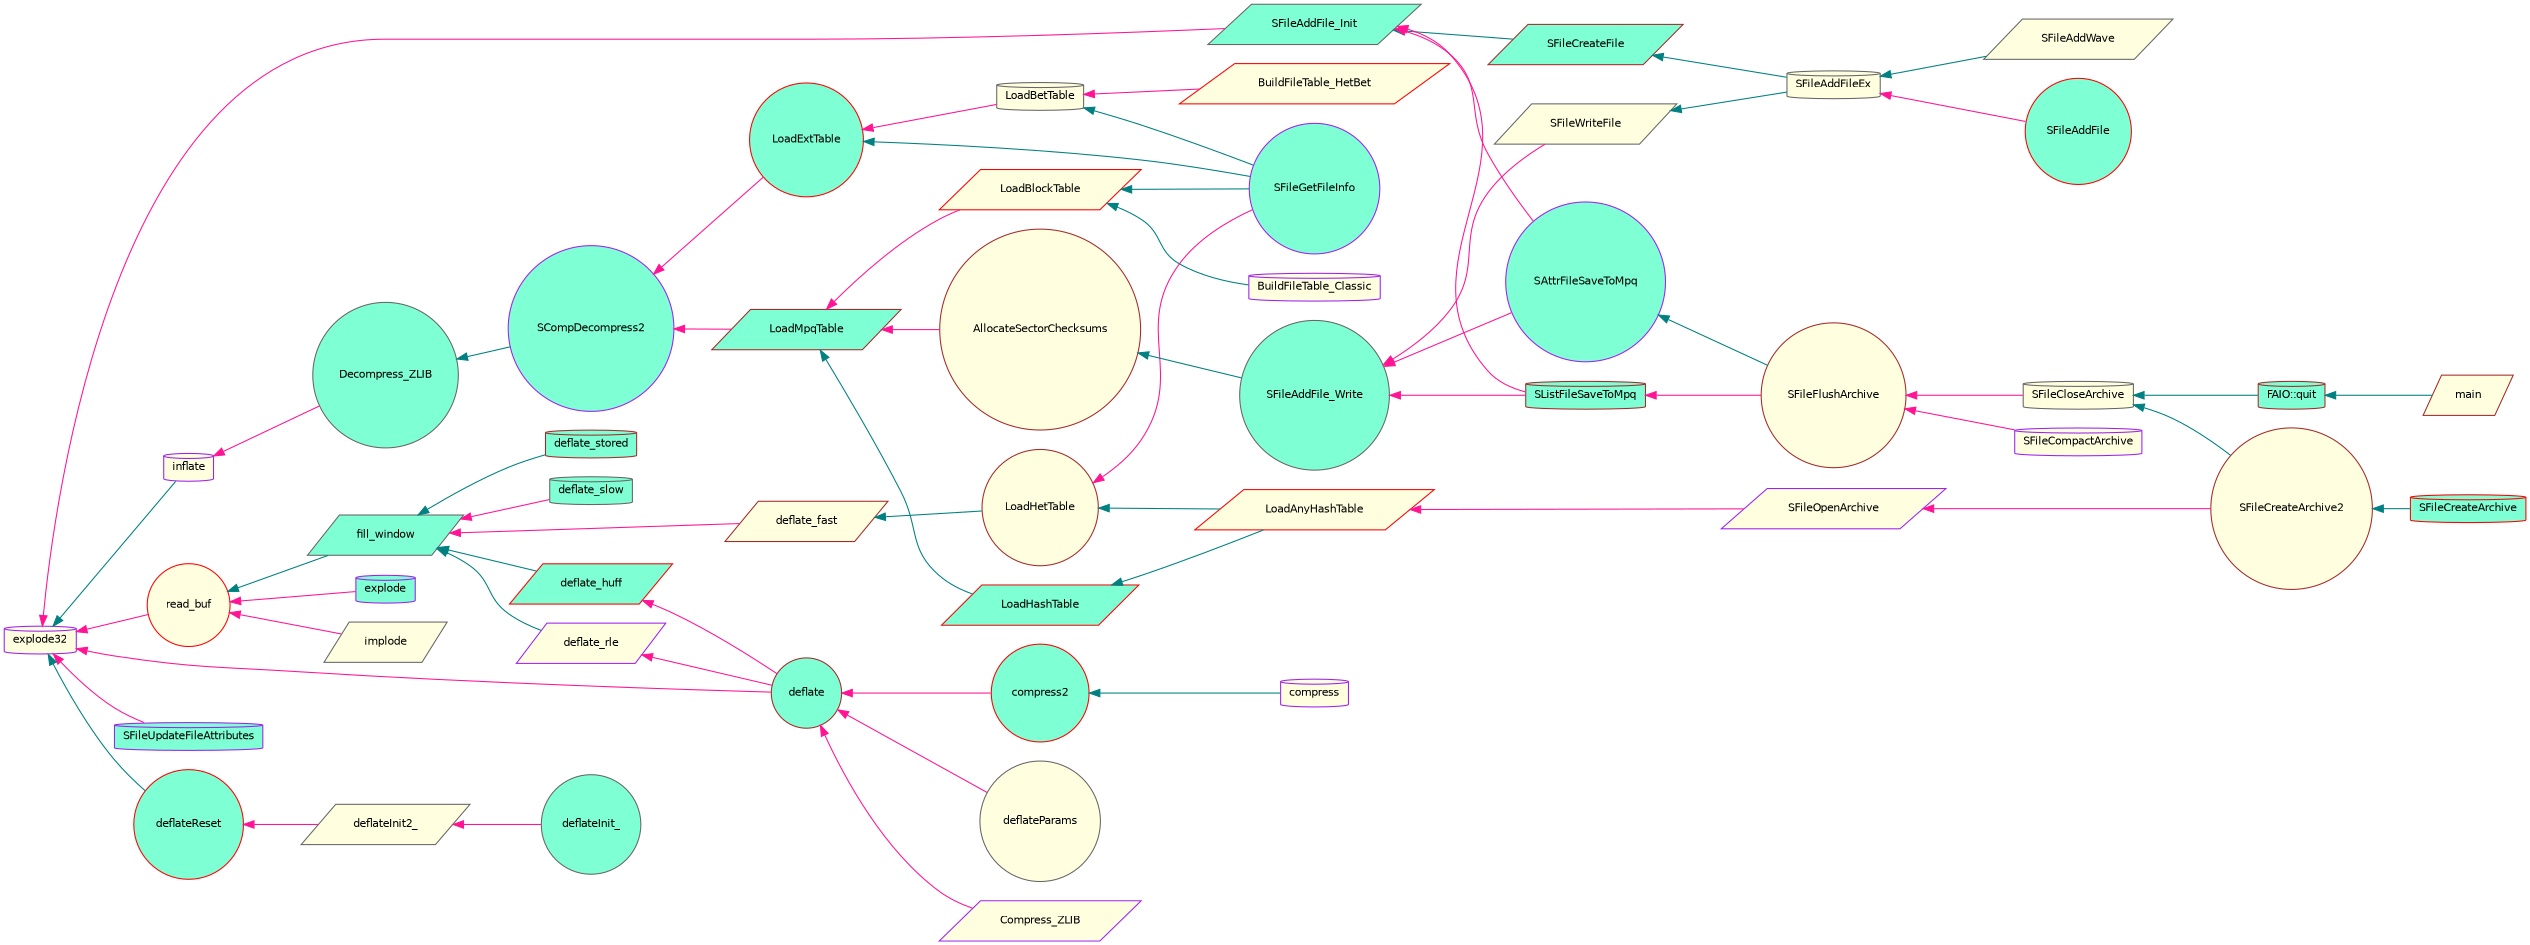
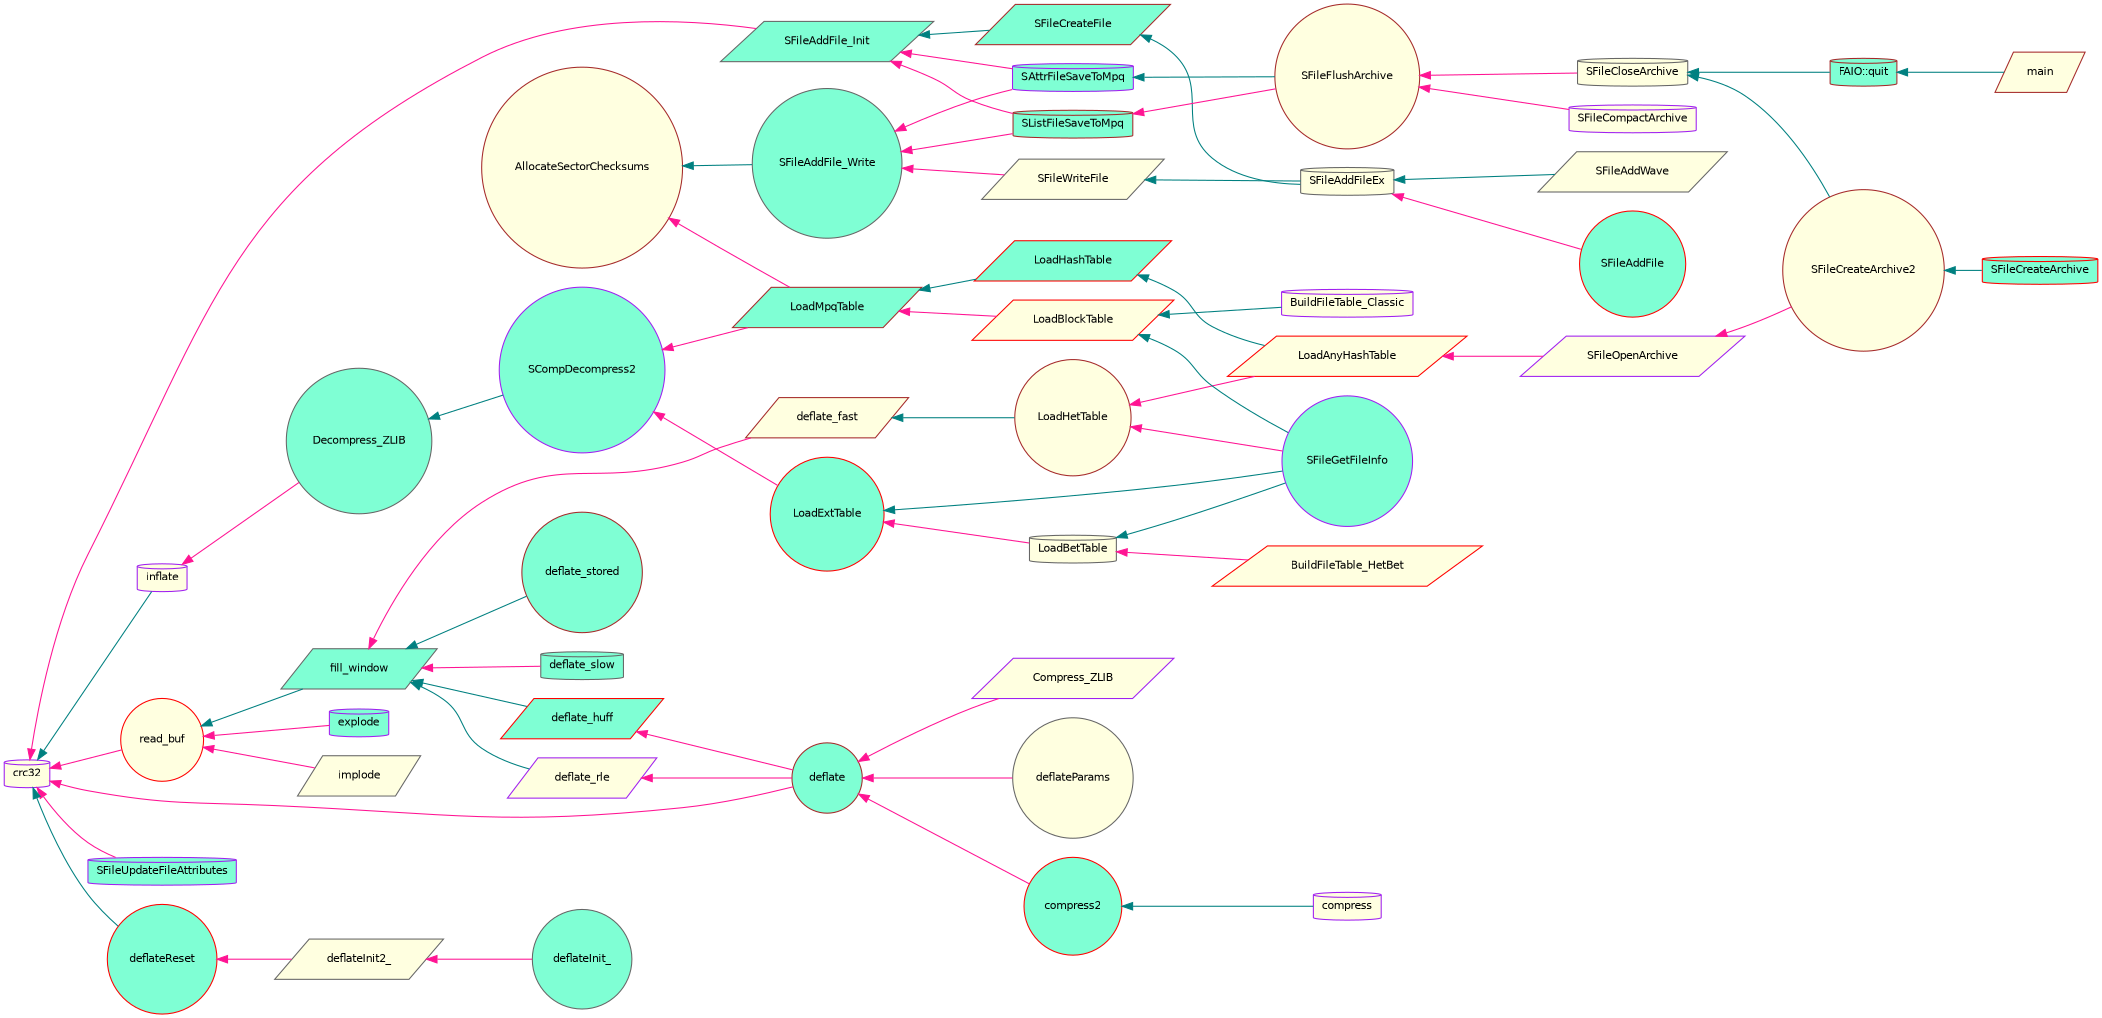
  digraph {
    rankdir=LR
    node [color=gray40 fillcolor=lightyellow fontname=Helvetica fontsize=10 shape=parallelogram style=filled]
    edge [color=deeppink dir=back fontname=Helvetica fontsize=10 labelfontname=Helvetica labelfontsize=10 style=solid]
-   n1 [color=purple fontcolor=black height=0.2 label=explode32 shape=cylinder width=0.4]
+   n1 [color=purple fontcolor=black height=0.2 label=crc32 shape=cylinder width=0.4]
    n2 [fillcolor=aquamarine height=0.2 label=SFileAddFile_Init width=0.4]
    n3 [color=purple fillcolor=aquamarine height=0.2 label=SFileUpdateFileAttributes shape=cylinder width=0.4]
    n4 [color=red fillcolor=aquamarine height=0.2 label=deflateReset shape=circle width=0.4]
    n5 [color=brown fillcolor=aquamarine height=0.2 label=deflate shape=circle width=0.4]
    n6 [color=red height=0.2 label=read_buf shape=circle width=0.4]
    n7 [color=purple height=0.2 label=inflate shape=cylinder width=0.4]
    n8 [color=brown fillcolor=aquamarine height=0.2 label=SFileCreateFile width=0.4]
-   n9 [color=purple fillcolor=aquamarine height=0.2 label=SAttrFileSaveToMpq shape=circle width=0.4]
+   n9 [color=purple fillcolor=aquamarine height=0.2 label=SAttrFileSaveToMpq shape=cylinder width=0.4]
    n10 [color=brown fillcolor=aquamarine height=0.2 label=SListFileSaveToMpq shape=cylinder width=0.4]
    n11 [height=0.2 label=deflateInit2_ width=0.4]
    n12 [color=red fillcolor=aquamarine height=0.2 label=compress2 shape=circle width=0.4]
    n13 [color=purple height=0.2 label=Compress_ZLIB width=0.4]
    n14 [height=0.2 label=deflateParams shape=circle width=0.4]
    n15 [color=purple fillcolor=aquamarine height=0.2 label=explode shape=cylinder width=0.4]
    n16 [height=0.2 label=implode width=0.4]
    n17 [fillcolor=aquamarine height=0.2 label=fill_window width=0.4]
    n18 [fillcolor=aquamarine height=0.2 label=Decompress_ZLIB shape=circle width=0.4]
    n19 [height=0.2 label=SFileAddFileEx shape=cylinder width=0.4]
    n20 [color=brown height=0.2 label=SFileFlushArchive shape=circle width=0.4]
    n21 [color=red fillcolor=aquamarine height=0.2 label=SFileAddFile shape=circle width=0.4]
    n22 [height=0.2 label=SFileAddWave width=0.4]
    n23 [color=purple height=0.2 label=SFileCompactArchive shape=cylinder width=0.4]
    n24 [height=0.2 label=SFileCloseArchive shape=cylinder width=0.4]
    n25 [color=brown fillcolor=aquamarine height=0.2 label="FAIO::quit" shape=cylinder width=0.4]
    n26 [color=brown height=0.2 label=SFileCreateArchive2 shape=circle width=0.4]
    n27 [color=brown height=0.2 label=main width=0.4]
    n28 [color=red fillcolor=aquamarine height=0.2 label=SFileCreateArchive shape=cylinder width=0.4]
    n29 [fillcolor=aquamarine height=0.2 label=deflateInit_ shape=circle width=0.4]
    n30 [color=purple height=0.2 label=compress shape=cylinder width=0.4]
-   n31 [color=brown fillcolor=aquamarine height=0.2 label=deflate_stored shape=cylinder width=0.4]
+   n31 [color=brown fillcolor=aquamarine height=0.2 label=deflate_stored shape=circle width=0.4]
    n32 [color=brown height=0.2 label=deflate_fast width=0.4]
    n33 [fillcolor=aquamarine height=0.2 label=deflate_slow shape=cylinder width=0.4]
    n34 [color=purple height=0.2 label=deflate_rle width=0.4]
    n35 [color=red fillcolor=aquamarine height=0.2 label=deflate_huff width=0.4]
    n36 [color=brown height=0.2 label=LoadHetTable shape=circle width=0.4]
    n37 [color=purple fillcolor=aquamarine height=0.2 label=SCompDecompress2 shape=circle width=0.4]
    n38 [color=brown fillcolor=aquamarine height=0.2 label=LoadMpqTable width=0.4]
    n39 [color=red fillcolor=aquamarine height=0.2 label=LoadExtTable shape=circle width=0.4]
    n40 [color=brown height=0.2 label=AllocateSectorChecksums shape=circle width=0.4]
    n41 [color=red fillcolor=aquamarine height=0.2 label=LoadHashTable width=0.4]
    n42 [color=red height=0.2 label=LoadBlockTable width=0.4]
    n43 [color=purple fillcolor=aquamarine height=0.2 label=SFileGetFileInfo shape=circle width=0.4]
    n44 [height=0.2 label=LoadBetTable shape=cylinder width=0.4]
    n45 [fillcolor=aquamarine height=0.2 label=SFileAddFile_Write shape=circle width=0.4]
    n46 [color=red height=0.2 label=LoadAnyHashTable width=0.4]
    n47 [color=purple height=0.2 label=BuildFileTable_Classic shape=cylinder width=0.4]
    n48 [height=0.2 label=SFileWriteFile width=0.4]
    n49 [color=purple height=0.2 label=SFileOpenArchive width=0.4]
    n50 [color=red height=0.2 label=BuildFileTable_HetBet width=0.4]
    n1 -> n2
    n1 -> n3
    n1 -> n4 [color=teal]
    n1 -> n5
    n1 -> n6
    n1 -> n7 [color=teal]
    n2 -> n8 [color=teal]
    n2 -> n9
    n2 -> n10
    n4 -> n11
    n5 -> n12
    n5 -> n13
    n5 -> n14
    n6 -> n15
    n6 -> n16
    n6 -> n17 [color=teal]
    n7 -> n18
    n8 -> n19 [color=teal]
    n9 -> n20 [color=teal]
    n10 -> n20
    n11 -> n29
    n12 -> n30 [color=teal]
    n17 -> n31 [color=teal]
    n17 -> n32
    n17 -> n33
    n17 -> n34 [color=teal]
    n17 -> n35 [color=teal]
    n18 -> n37 [color=teal]
    n19 -> n21
    n19 -> n22 [color=teal]
    n20 -> n23
    n20 -> n24
    n24 -> n25 [color=teal]
    n24 -> n26 [color=teal]
    n25 -> n27 [color=teal]
    n26 -> n28 [color=teal]
    n32 -> n36 [color=teal]
    n34 -> n5
    n35 -> n5
    n36 -> n43
-   n36 -> n46 [color=teal]
+   n36 -> n46
    n37 -> n38
    n37 -> n39
-   n38 -> n40
+   n40 -> n38
    n38 -> n41 [color=teal]
    n38 -> n42
    n39 -> n43 [color=teal]
    n39 -> n44
    n40 -> n45 [color=teal]
    n41 -> n46 [color=teal]
    n42 -> n43 [color=teal]
    n42 -> n47 [color=teal]
    n44 -> n43 [color=teal]
    n44 -> n50
    n45 -> n9
    n45 -> n10
    n45 -> n48
    n46 -> n49
    n48 -> n19 [color=teal]
    n49 -> n26
  }
